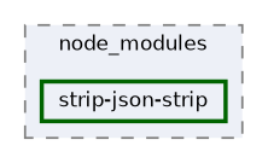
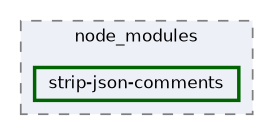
  digraph {
    compound=true
-   n1 [color=darkgreen fillcolor="#edf0f7" fontname=Helvetica fontsize=10 height=0.2 label="strip-json-strip" shape=box style="filled,bold" width=0.4]
+   n1 [color=darkgreen fillcolor="#edf0f7" fontname=Helvetica fontsize=10 height=0.2 label="strip-json-comments" shape=box style="filled,bold" width=0.4]
    subgraph cluster_1 {
      bgcolor="#edf0f7"
      fontname=Helvetica
      fontsize=10
      label=node_modules
      pencolor=grey50
      style="filled,dashed"
      n1
    }
  }
